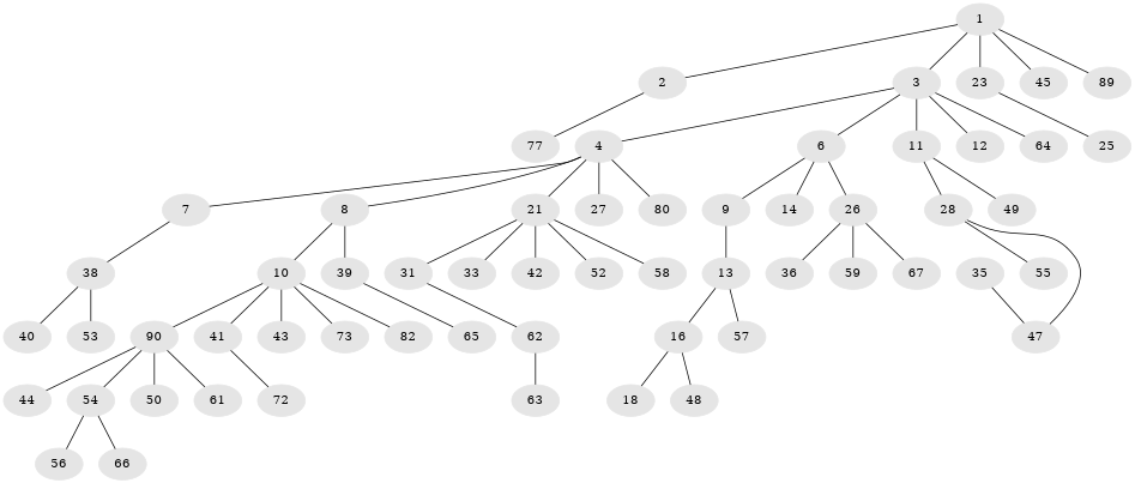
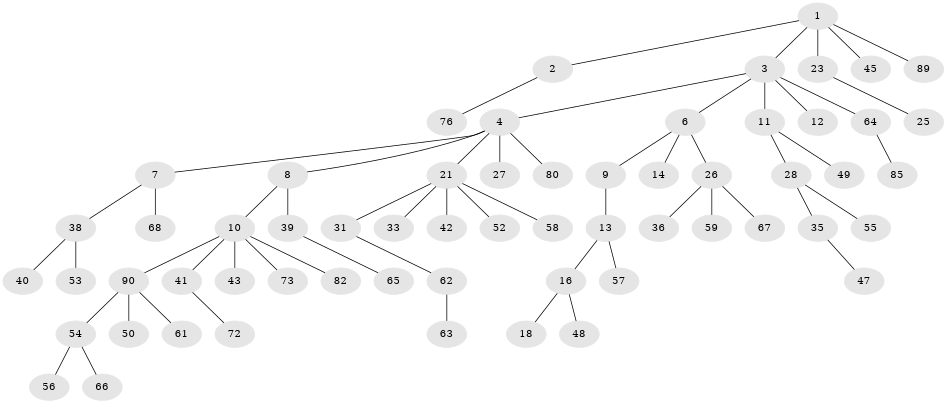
  graph {
    node [color=gray90 style=filled]
    1 [super="+86"]
    2 [super="+29"]
    3 [super="+70"]
    23 [super="+50"]
    45 [super="+78"]
    89
-   76 [label=77]
+   76
    4 [super="+5"]
    6 [super="+69"]
    11 [super="+19"]
    12
    64 [super="+84"]
    25 [super="+91"]
    7
    8 [super="+22"]
    21 [super="+24"]
    27 [super="+37"]
    80 [super="+83"]
    9
    14
    26 [super="+30"]
    28 [super="+34"]
    49
+   85
    38 [super="+90"]
+   68 [super="+71"]
    10 [super="+15"]
    39 [super="+75"]
    31
    33
    42
    52
    58
    13 [super="+46"]
    36
    59
    67 [super="+74"]
    40
    53
    n40 [label=90 super="+32"]
    41
    43
    73
    82
    65
    16 [super="+17"]
    57
-   44
    54 [super="+79"]
    n50 [label=50]
    61
    72
    35 [super="+88"]
    55 [super="+77"]
    18
    48 [super="+51"]
    56
    66 [super="+87"]
    62 [super="+81"]
    47
    63
    1 -- 2
    1 -- 3
    1 -- 23
    1 -- 45
    1 -- 89
    2 -- 76
    3 -- 4
    3 -- 6
    3 -- 11
    3 -- 12
    3 -- 64
    23 -- 25
    4 -- 7
    4 -- 8
    4 -- 21
    4 -- 27
    4 -- 80
    6 -- 9
    6 -- 14
    6 -- 26
    11 -- 28
    11 -- 49
+   64 -- 85
    7 -- 38
+   7 -- 68
    8 -- 10
    8 -- 39
    21 -- 31
    21 -- 33
    21 -- 42
    21 -- 52
    21 -- 58
    9 -- 13
    26 -- 36
    26 -- 59
    26 -- 67
-   28 -- 47
+   28 -- 35
    28 -- 55
    38 -- 40
    38 -- 53
    10 -- n40
    10 -- 41
    10 -- 43
    10 -- 73
    10 -- 82
    39 -- 65
    31 -- 62
    13 -- 16
    13 -- 57
-   n40 -- 44
    n40 -- 54
    n40 -- n50
    n40 -- 61
    41 -- 72
    16 -- 18
    16 -- 48
    54 -- 56
    54 -- 66
    35 -- 47
    62 -- 63
  }
